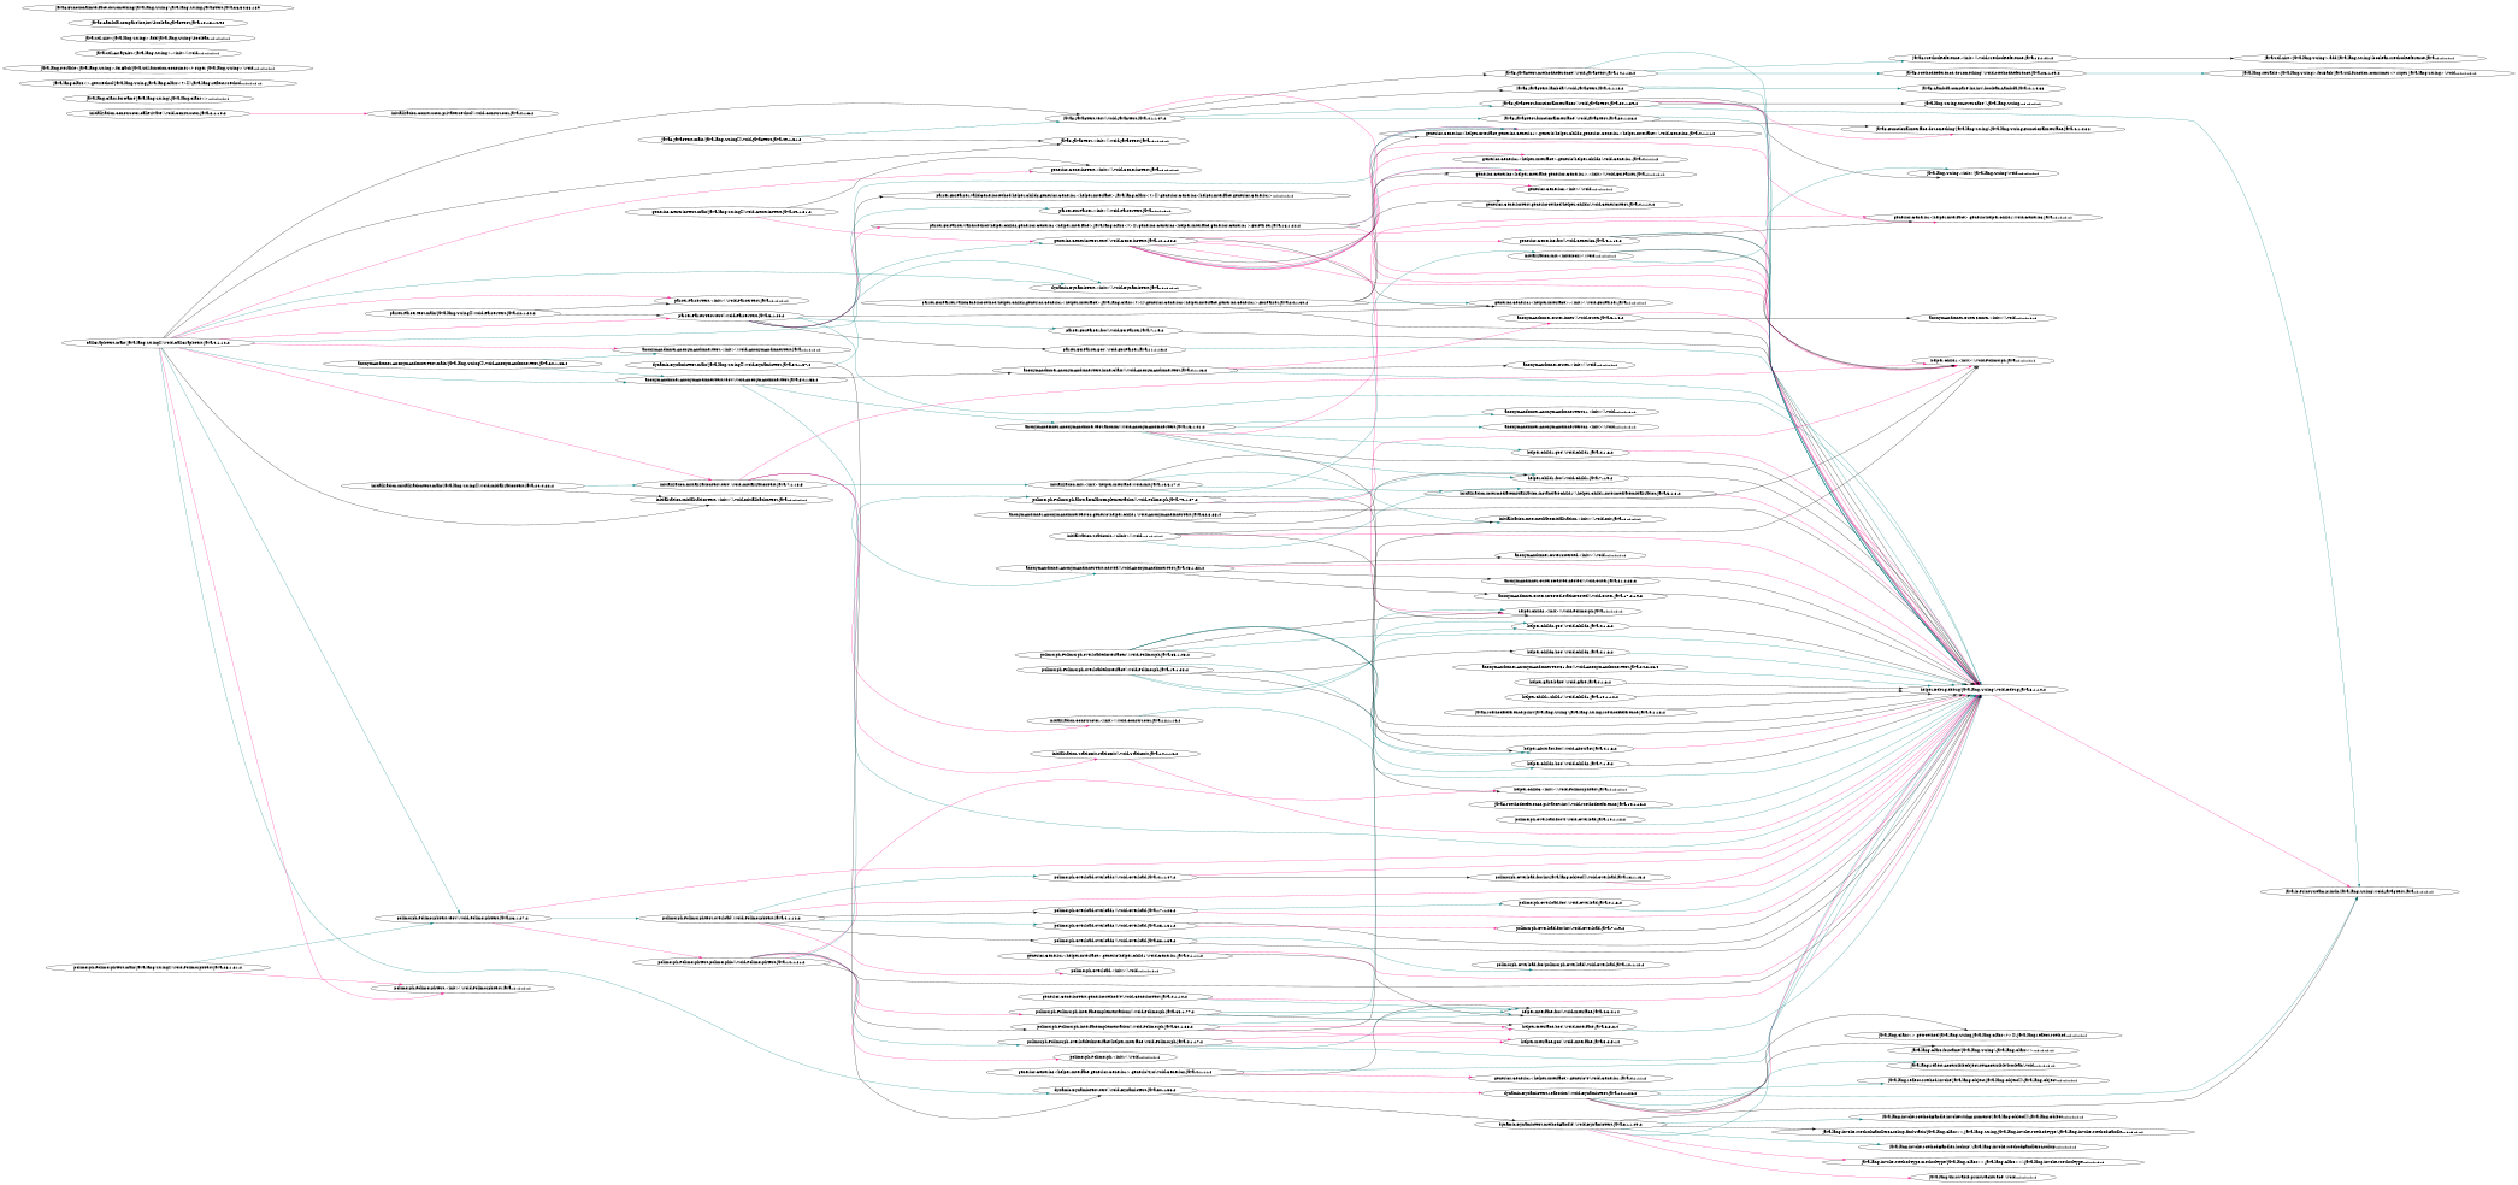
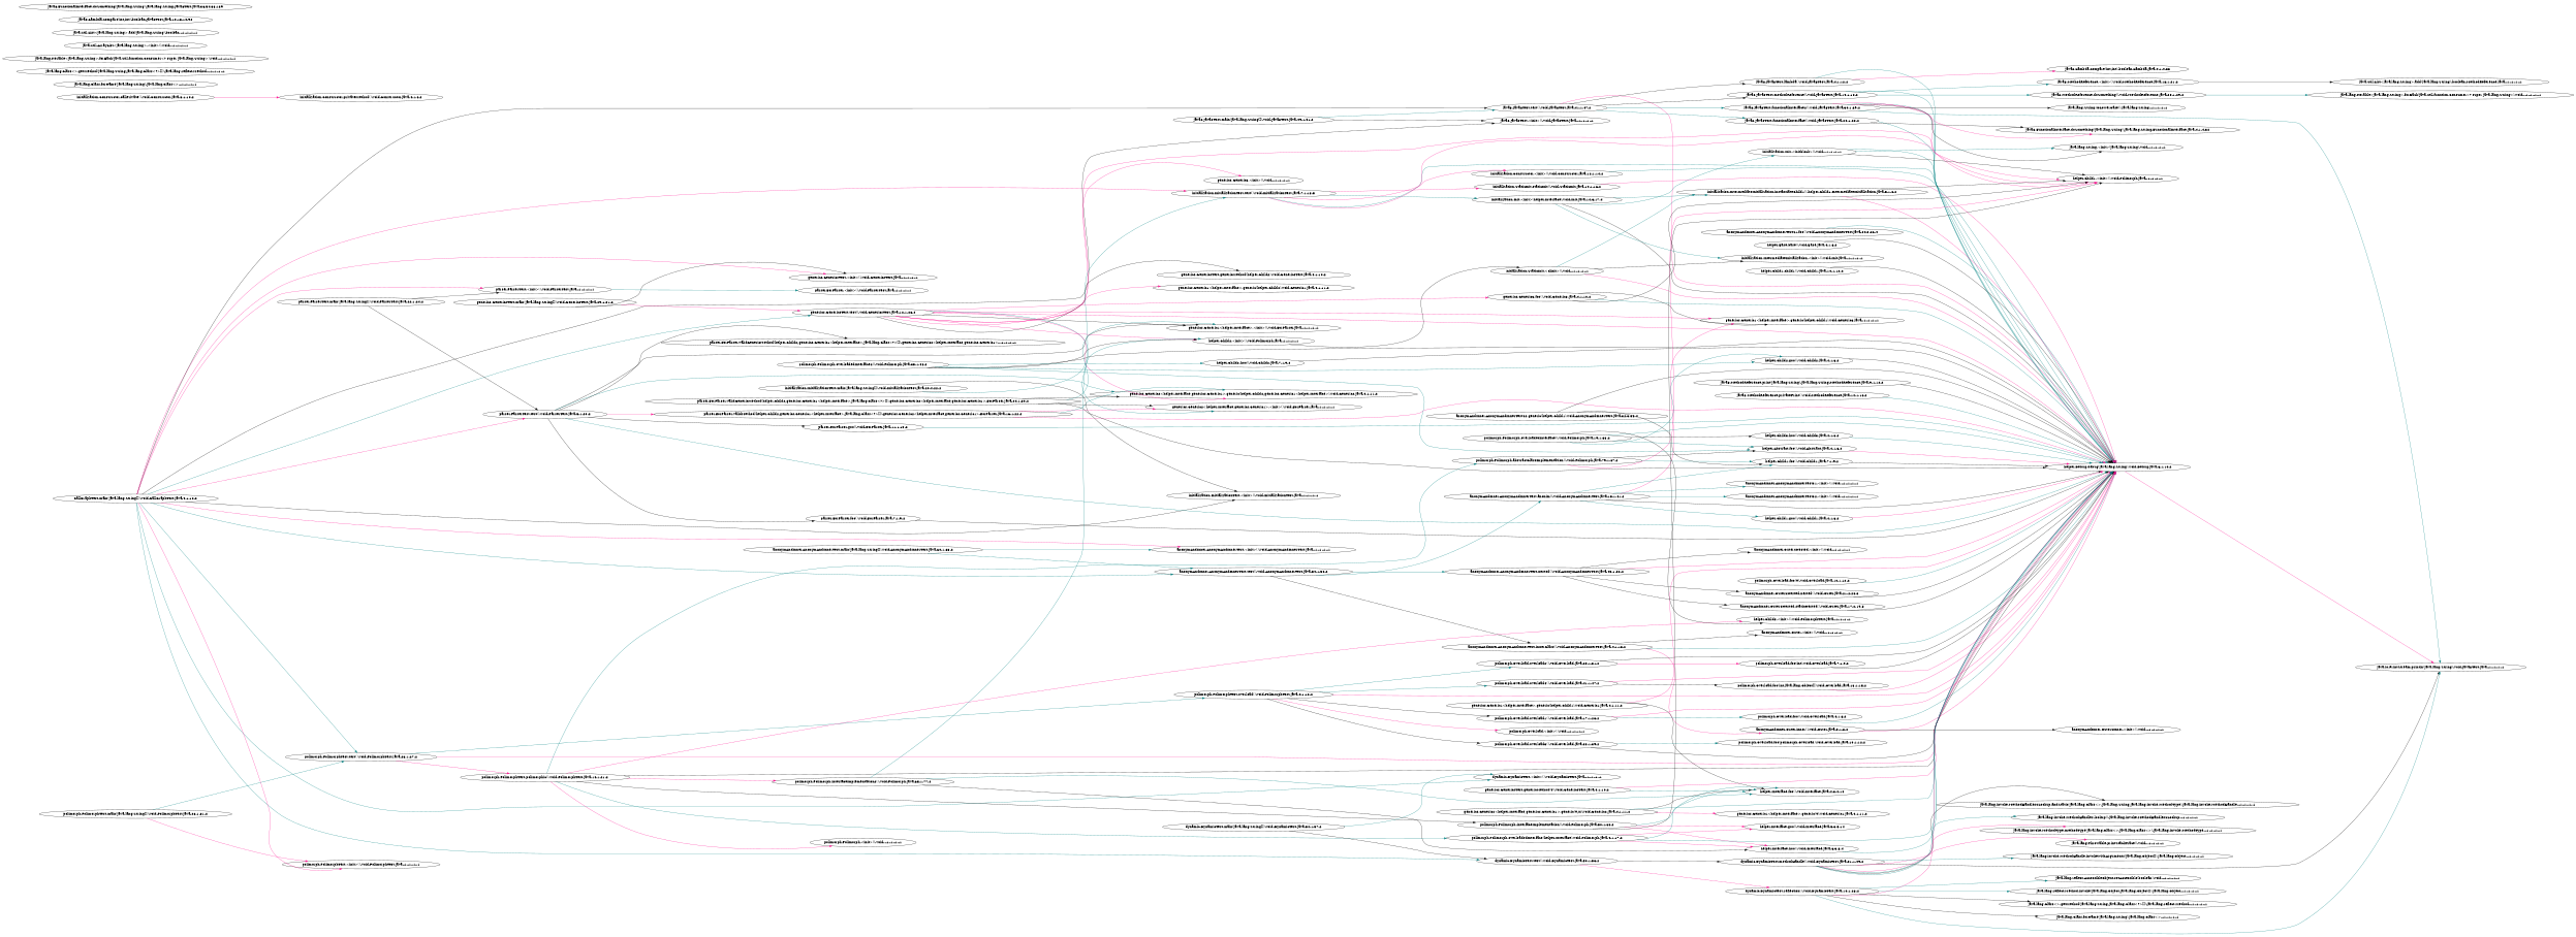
  digraph {
    rankdir=LR
    edge [color=teal]
    n1 [label="CallGraphTest.main(java.lang.String[]):void:CallGraphTest.java:4:1:12:2"]
    n2 [label="anonymAndInner.AnonymAndInnerTest.<init>():void:AnonymAndInnerTest.java:-1:-1:-1:-1"]
    n3 [label="anonymAndInner.AnonymAndInnerTest.test():void:AnonymAndInnerTest.java:54:1:58:2"]
    n4 [label="dynamic.DynamicTest.<init>():void:DynamicTest.java:-1:-1:-1:-1"]
    n5 [label="dynamic.DynamicTest.test():void:DynamicTest.java:50:1:53:2"]
    n6 [label="generics.GenericsTest.<init>():void:GenericsTest.java:-1:-1:-1:-1"]
    n7 [label="generics.GenericsTest.test():void:GenericsTest.java:12:1:28:2"]
    n8 [label="initialization.InitializationTest.<init>():void:InitializationTest.java:-1:-1:-1:-1"]
    n9 [label="initialization.InitializationTest.test():void:InitializationTest.java:7:1:18:5"]
    n10 [label="java8.Java8Test.<init>():void:Java8Test.java:-1:-1:-1:-1"]
    n11 [label="java8.Java8Test.test():void:Java8Test.java:41:1:47:2"]
    n12 [label="parser.ParserTest.<init>():void:ParserTest.java:-1:-1:-1:-1"]
    n13 [label="parser.ParserTest.test():void:ParserTest.java:5:1:20:2"]
    n14 [label="polimorph.PolimorphTest.<init>():void:PolimorphTest.java:-1:-1:-1:-1"]
    n15 [label="polimorph.PolimorphTest.test():void:PolimorphTest.java:23:1:27:2"]
    n16 [label="anonymAndInner.AnonymAndInnerTest.anonim():void:AnonymAndInnerTest.java:15:1:41:2"]
    n17 [label="anonymAndInner.AnonymAndInnerTest.innerClass():void:AnonymAndInnerTest.java:4:1:13:2"]
    n18 [label="anonymAndInner.AnonymAndInnerTest.nested():void:AnonymAndInnerTest.java:43:1:52:2"]
    n19 [label="dynamic.DynamicTest.methodHandle():void:DynamicTest.java:31:1:49:2"]
    n20 [label="dynamic.DynamicTest.reflection():void:DynamicTest.java:10:1:28:2"]
    n21 [label="helper.Debug.debug(java.lang.String):void:Debug.java:6:1:10:2"]
    n22 [label="generics.Generic1<helper.Interface>.generic(helper.Child1):void:Generic3.java:-1:-1:-1:-1"]
    n23 [label="generics.Generic1<helper.Interface>.<init>():void:ForParser.java:-1:-1:-1:-1"]
    n24 [label="generics.Generic1<helper.Interface>.generic(helper.Child2):void:Generic1.java:4:1:11:2"]
    n25 [label="generics.Generic2<helper.Interface,generics.Generic1>.<init>():void:ForParser.java:-1:-1:-1:-1"]
    n26 [label="generics.Generic2<helper.Interface,generics.Generic1>.generic(helper.Child2;generics.Generic1<helper.Interface>):void:Generic2.java:4:1:11:2"]
    n27 [label="generics.Generic3.<init>():void::-1:-1:-1:-1"]
    n28 [label="generics.Generic3.foo():void:Generic3.java:4:1:10:2"]
    n29 [label="helper.Child1.<init>():void:Polimorph.java:-1:-1:-1:-1"]
    n30 [label="generics.GenericsTest.genericMethod(helper.Child2):void:GenericsTest.java:4:1:10:2"]
    n31 [label="helper.Child2.<init>():void:Polimorph.java:-1:-1:-1:-1"]
    n32 [label="initialization.Constructor.<init>():void:Constructor.java:12:1:14:2"]
    n33 [label="initialization.Init.<init>(helper.Interface):void:Init.java:14:3:17:4"]
    n34 [label="initialization.StaticInit.staticInit():void:StaticInit.java:14:1:16:2"]
    n35 [label="java8.Java8Test.functionalInterface():void:Java8Test.java:20:1:28:2"]
    n36 [label="java8.Java8Test.functionalInterface2():void:Java8Test.java:30:1:39:2"]
    n37 [label="java8.Java8Test.lambda():void:Java8Test.java:4:1:12:2"]
    n38 [label="java8.Java8Test.methodReference():void:Java8Test.java:14:1:18:2"]
    n39 [label="parser.ForParser.<init>():void:ParserTest.java:-1:-1:-1:-1"]
    n40 [label="parser.ForParser.foo():void:ForParser.java:7:1:9:2"]
    n41 [label="parser.ForParser.goo():void:ForParser.java:11:1:13:2"]
    n42 [label="parser.ForParser.validGenericMethod(helper.Child2;generics.Generic1<helper.Interface>;java.lang.Class<?>[]):generics.Generic2<helper.Interface,generics.Generic1>::-1:-1:-1:-1"]
    n43 [label="parser.ForParser.validMethod(helper.Child2;generics.Generic1<helper.Interface>;java.lang.Class<?>[]):generics.Generic2<helper.Interface,generics.Generic1>:ForParser.java:16:1:22:2"]
    n44 [label="polimorph.PolimorphTest.overload():void:PolimorphTest.java:4:1:12:2"]
    n45 [label="polimorph.PolimorphTest.polimorphic():void:PolimorphTest.java:14:1:21:2"]
    n46 [label="anonymAndInner.AnonymAndInnerTest$2.<init>():void::-1:-1:-1:-1"]
    n47 [label="anonymAndInner.AnonymAndInnerTest$2.generic(helper.Child1):void:AnonymAndInnerTest.java:32:3:38:4"]
    n48 [label="helper.Child1.foo():void:Child1.java:7:1:9:2"]
    n49 [label="java.io.PrintStream.println(java.lang.String):void:Java8Test.java:-1:-1:-1:-1"]
    n50 [label="anonymAndInner.AnonymAndInnerTest$1.<init>():void::-1:-1:-1:-1"]
    n51 [label="anonymAndInner.AnonymAndInnerTest$1.foo():void:AnonymAndInnerTest.java:24:3:26:4"]
    n52 [label="helper.Child1.goo():void:Child1.java:4:1:6:2"]
    n53 [label="anonymAndInner.Outer.<init>():void::-1:-1:-1:-1"]
    n54 [label="anonymAndInner.Outer.inner():void:Outer.java:5:1:8:2"]
    n55 [label="anonymAndInner.Outer$Inner.<init>():void::-1:-1:-1:-1"]
    n56 [label="anonymAndInner.AnonymAndInnerTest.main(java.lang.String[]):void:AnonymAndInnerTest.java:60:1:63:2"]
    n57 [label="anonymAndInner.Outer$Nested.<init>():void::-1:-1:-1:-1"]
    n58 [label="anonymAndInner.Outer$Nested.nested():void:Outer.java:21:2:23:3"]
    n59 [label="anonymAndInner.Outer$Nested.staticNested():void:Outer.java:17:2:19:3"]
    n60 [label="java.lang.Class<>.getMethod(java.lang.String;java.lang.Class<?>[]):java.lang.reflect.Method::-1:-1:-1:-1"]
    n61 [label="dynamic.DynamicTest.main(java.lang.String[]):void:DynamicTest.java:54:1:57:2"]
    n62 [label="java.lang.Throwable.printStackTrace():void::-1:-1:-1:-1"]
    n63 [label="java.lang.invoke.MethodHandle.invokeWithArguments(java.lang.Object[]):java.lang.Object::-1:-1:-1:-1"]
    n64 [label="java.lang.invoke.MethodHandles$Lookup.findStatic(java.lang.Class<>;java.lang.String;java.lang.invoke.MethodType):java.lang.invoke.MethodHandle::-1:-1:-1:-1"]
    n65 [label="java.lang.invoke.MethodHandles.lookup():java.lang.invoke.MethodHandles$Lookup::-1:-1:-1:-1"]
    n66 [label="java.lang.invoke.MethodType.methodType(java.lang.Class<>;java.lang.Class<>):java.lang.invoke.MethodType::-1:-1:-1:-1"]
    n67 [label="java.lang.Class.forName(java.lang.String):java.lang.Class<>::-1:-1:-1:-1"]
    n68 [label="java.lang.reflect.AccessibleObject.setAccessible(boolean):void::-1:-1:-1:-1"]
    n69 [label="java.lang.reflect.Method.invoke(java.lang.Object;java.lang.Object[]):java.lang.Object::-1:-1:-1:-1"]
    n70 [label="generics.Generic1<helper.Interface>.generic(helper.Child1):void:Generic1.java:4:1:11:2"]
    n71 [label="helper.Interface.foo():void:Interface.java:4:3:4:14"]
    n72 [label="generics.Generic1<helper.Interface>.generic(T):void:Generic1.java:4:1:11:2"]
    n73 [label="generics.Generic2<helper.Interface,generics.Generic1>.generic(T;K):void:Generic2.java:4:1:11:2"]
    n74 [label="generics.GenericsTest.genericMethod(T):void:GenericsTest.java:4:1:10:2"]
    n75 [label="generics.GenericsTest.main(java.lang.String[]):void:GenericsTest.java:29:1:31:2"]
    n76 [label="helper.Abstract.foo():void:Abstract.java:4:1:6:2"]
    n77 [label="helper.Base.base():void:Base.java:4:1:6:2"]
    n78 [label="helper.Child1.child1():void:Child1.java:10:1:12:2"]
    n79 [label="helper.Child2.goo():void:Child2.java:4:1:6:2"]
    n80 [label="helper.Child2.hoo():void:Child2.java:7:1:9:2"]
    n81 [label="helper.Child3.<init>():void:PolimorphTest.java:-1:-1:-1:-1"]
    n82 [label="helper.Child3.hoo():void:Child3.java:4:1:6:2"]
    n83 [label="helper.Interface.goo():void:Interface.java:5:3:5:14"]
    n84 [label="helper.Interface.hoo():void:Interface.java:6:3:8:4"]
    n85 [label="initialization.Constructor.callPrivate():void:Constructor.java:8:1:10:2"]
    n86 [label="initialization.Constructor.privateMethod():void:Constructor.java:4:1:6:2"]
    n87 [label="initialization.Init.<initblock>():void::-1:-1:-1:-1"]
    n88 [label="initialization.IntermediateInitialization.<init>():void:Init.java:-1:-1:-1:-1"]
    n89 [label="initialization.IntermediateInitialization.instantiateChild1():helper.Child1:IntermediateInitialization.java:5:1:8:2"]
    n90 [label="java.lang.String.<init>(java.lang.String):void::-1:-1:-1:-1"]
    n91 [label="initialization.InitializationTest.main(java.lang.String[]):void:InitializationTest.java:20:4:22:2"]
    n92 [label="initialization.StaticInit.<clinit>():void::-1:-1:-1:-1"]
    n93 [label="java.lang.Class.forName(java.lang.String):java.lang.Class<>::-1:-1:-1:-1"]
    n94 [label="java.lang.Class<>.getMethod(java.lang.String;java.lang.Class<?>[]):java.lang.reflect.Method::-1:-1:-1:-1"]
    n95 [label="java.lang.Iterable<java.lang.String>.forEach(java.util.function.Consumer<? super java.lang.String>):void::-1:-1:-1:-1"]
    n96 [label="java.lang.Iterable<java.lang.String>.forEach(java.util.function.Consumer<? super java.lang.String>):void::-1:-1:-1:-1"]
    n97 [label="java.lang.String.toLowerCase():java.lang.String::-1:-1:-1:-1"]
    n98 [label="java.util.ArrayList<java.lang.String>.<init>():void::-1:-1:-1:-1"]
    n99 [label="java.util.List<java.lang.String>.add(java.lang.String):boolean::-1:-1:-1:-1"]
    n100 [label="java.util.List<java.lang.String>.add(java.lang.String):boolean:MethodReference.java:-1:-1:-1:-1"]
    n101 [label="java8.FunctionalInterface.doSomething(java.lang.String):java.lang.String:FunctionalInterface.java:4:1:4:32"]
    n102 [label="java8.Lambda.compare(int;int):boolean:Java8Test.java:10:13:10:92"]
    n103 [label="java8.FunctionalInterface.doSomething(java.lang.String):java.lang.String:Java8Test.java:36:54:36:139"]
    n104 [label="java8.Lambda.compare(int;int):boolean:Lambda.java:4:1:4:33"]
    n105 [label="java8.Java8Test.main(java.lang.String[]):void:Java8Test.java:49:1:51:2"]
    n106 [label="java8.MethodReference.<init>():void:MethodReference.java:18:1:21:2"]
    n107 [label="java8.MethodReference.doSomething():void:MethodReference.java:23:1:29:2"]
    n108 [label="java8.MethodReference.print(java.lang.String):java.lang.String:MethodReference.java:9:1:12:2"]
    n109 [label="java8.MethodReference.privatePrint():void:MethodReference.java:14:1:16:2"]
    n110 [label="parser.ForParser.validGenericMethod(helper.Child2;generics.Generic1<helper.Interface>;java.lang.Class<?>[]):generics.Generic2<helper.Interface,generics.Generic1>:ForParser.java:24:1:30:2"]
    n111 [label="parser.ParserTest.main(java.lang.String[]):void:ParserTest.java:22:1:24:2"]
    n112 [label="polimorph.Overload.<init>():void::-1:-1:-1:-1"]
    n113 [label="polimorph.Overload.foo():void:Overload.java:4:1:6:2"]
    n114 [label="polimorph.Overload.foo(int):void:Overload.java:7:1:9:2"]
    n115 [label="polimorph.Overload.foo(int;java.lang.Object[]):void:Overload.java:13:1:15:2"]
    n116 [label="polimorph.Overload.foo(T):void:Overload.java:10:1:12:2"]
    n117 [label="polimorph.Overload.foo(polimorph.Overload):void:Overload.java:10:1:12:2"]
    n118 [label="polimorph.Overload.overload1():void:Overload.java:17:1:23:2"]
    n119 [label="polimorph.Overload.overload2():void:Overload.java:25:1:31:2"]
    n120 [label="polimorph.Overload.overload3():void:Overload.java:33:1:39:2"]
    n121 [label="polimorph.Overload.overload4():void:Overload.java:41:1:47:2"]
    n122 [label="polimorph.Polimorph.<init>():void::-1:-1:-1:-1"]
    n123 [label="polimorph.Polimorph.abstractClassImplementation():void:Polimorph.java:79:1:87:2"]
    n124 [label="polimorph.Polimorph.interfaceImplementation():void:Polimorph.java:50:1:63:2"]
    n125 [label="polimorph.Polimorph.interfaceImplementation2():void:Polimorph.java:65:1:77:2"]
    n126 [label="polimorph.Polimorph.overloadedInterface():void:Polimorph.java:19:1:33:2"]
    n127 [label="polimorph.Polimorph.overloadedInterface(helper.Interface):void:Polimorph.java:4:1:17:2"]
    n128 [label="polimorph.Polimorph.overloadedInterface2():void:Polimorph.java:35:1:48:2"]
    n129 [label="polimorph.PolimorphTest.main(java.lang.String[]):void:PolimorphTest.java:28:1:31:2"]
    n1 -> n2 [color=deeppink]
    n1 -> n3
    n1 -> n4
    n1 -> n5
    n1 -> n6 [color=deeppink]
    n1 -> n7
    n1 -> n8 [color=black]
    n1 -> n9 [color=deeppink]
    n1 -> n10 [color=black]
    n1 -> n11 [color=black]
    n1 -> n12 [color=deeppink]
    n1 -> n13 [color=deeppink]
    n1 -> n14 [color=deeppink]
    n1 -> n15
    n3 -> n16
    n3 -> n17 [color=black]
    n3 -> n18
    n5 -> n19 [color=black]
    n5 -> n20 [color=deeppink]
    n7 -> n21 [color=deeppink]
    n7 -> n22 [color=deeppink]
    n7 -> n23 [color=black]
    n7 -> n24 [color=deeppink]
    n7 -> n25
    n7 -> n26 [color=deeppink]
    n7 -> n27 [color=deeppink]
    n7 -> n28 [color=deeppink]
    n7 -> n29 [color=deeppink]
    n7 -> n30 [color=black]
    n7 -> n31 [color=deeppink]
    n9 -> n21
    n9 -> n29 [color=deeppink]
    n9 -> n32 [color=deeppink]
    n9 -> n33
    n9 -> n34 [color=deeppink]
    n11 -> n21 [color=deeppink]
    n11 -> n35
    n11 -> n36
    n11 -> n37 [color=black]
    n11 -> n38 [color=black]
    n13 -> n21
    n13 -> n23 [color=black]
    n13 -> n26
-   n13 -> n39
-   n13 -> n40
+   n12 -> n39
+   n13 -> n40 [color=black]
    n13 -> n41 [color=black]
    n13 -> n42 [color=black]
    n13 -> n43 [color=deeppink]
    n15 -> n21 [color=deeppink]
    n15 -> n44
    n15 -> n45 [color=deeppink]
    n16 -> n21 [color=black]
    n16 -> n22 [color=deeppink]
    n16 -> n46
    n16 -> n48
    n16 -> n50
    n16 -> n52
    n17 -> n21
    n17 -> n53 [color=black]
    n17 -> n54 [color=deeppink]
    n18 -> n21 [color=deeppink]
    n18 -> n57 [color=black]
    n18 -> n58 [color=black]
    n18 -> n59 [color=black]
    n19 -> n21
    n19 -> n49 [color=black]
    n19 -> n62 [color=deeppink]
    n19 -> n63
    n19 -> n64 [color=black]
    n19 -> n65
    n19 -> n66 [color=deeppink]
    n20 -> n21 [color=deeppink]
    n20 -> n49
    n20 -> n60 [color=black]
    n20 -> n67 [color=black]
    n20 -> n68
    n20 -> n69
    n21 -> n49 [color=deeppink]
    n28 -> n21
    n28 -> n22 [color=black]
    n28 -> n29 [color=black]
    n32 -> n21
    n33 -> n21 [color=black]
    n33 -> n87
    n33 -> n88
    n33 -> n89
    n34 -> n21 [color=deeppink]
    n35 -> n21
    n35 -> n101 [color=black]
    n36 -> n21
    n36 -> n29 [color=deeppink]
    n36 -> n49
    n36 -> n90 [color=black]
    n36 -> n97 [color=black]
    n36 -> n101 [color=deeppink]
    n37 -> n21
-   n37 -> n104
+   n37 -> n104 [color=deeppink]
    n38 -> n21
    n38 -> n106
    n38 -> n107
    n40 -> n21 [color=black]
    n41 -> n21
    n43 -> n21 [color=deeppink]
    n43 -> n25 [color=deeppink]
    n43 -> n26
    n44 -> n21 [color=deeppink]
    n44 -> n112 [color=deeppink]
    n44 -> n118 [color=black]
    n44 -> n119
    n44 -> n120 [color=black]
    n44 -> n121
    n45 -> n21 [color=black]
    n45 -> n81 [color=deeppink]
    n45 -> n122 [color=deeppink]
    n45 -> n123
    n45 -> n124 [color=black]
    n45 -> n125 [color=deeppink]
    n45 -> n127
    n47 -> n21 [color=black]
    n47 -> n48 [color=black]
    n48 -> n21 [color=black]
    n51 -> n21
    n52 -> n21 [color=deeppink]
    n54 -> n21 [color=deeppink]
    n54 -> n55 [color=black]
    n56 -> n2
    n56 -> n3
    n58 -> n21 [color=black]
    n59 -> n21 [color=black]
    n61 -> n4
    n61 -> n5 [color=black]
    n70 -> n21 [color=deeppink]
    n70 -> n71 [color=black]
    n73 -> n21
    n73 -> n71 [color=black]
    n73 -> n72 [color=deeppink]
    n74 -> n21 [color=deeppink]
    n74 -> n71
    n75 -> n6 [color=black]
    n75 -> n7 [color=deeppink]
    n76 -> n21 [color=deeppink]
    n77 -> n21 [color=black]
    n78 -> n21 [color=black]
    n79 -> n21 [color=black]
    n80 -> n21 [color=black]
    n82 -> n21
    n84 -> n21
    n85 -> n86 [color=deeppink]
    n87 -> n21
    n87 -> n29 [color=black]
    n87 -> n90
    n89 -> n21 [color=deeppink]
    n89 -> n29 [color=black]
    n91 -> n8 [color=black]
    n91 -> n9
    n92 -> n21 [color=deeppink]
-   n92 -> n31 [color=black]
+   n31 -> n92 [color=black]
    n92 -> n88 [color=black]
    n92 -> n89
    n105 -> n10 [color=black]
    n105 -> n11
    n106 -> n100 [color=black]
    n107 -> n96
    n108 -> n21 [color=black]
    n109 -> n21
    n110 -> n21 [color=black]
    n110 -> n23
    n110 -> n25 [color=black]
    n110 -> n26 [color=black]
    n111 -> n12 [color=black]
    n111 -> n13 [color=black]
    n113 -> n21
    n114 -> n21 [color=black]
    n115 -> n21 [color=deeppink]
    n116 -> n21
    n118 -> n21 [color=deeppink]
    n118 -> n113
    n119 -> n21 [color=black]
    n119 -> n114 [color=deeppink]
    n120 -> n21 [color=black]
    n120 -> n117
    n121 -> n21 [color=deeppink]
    n121 -> n115 [color=black]
    n123 -> n29 [color=deeppink]
    n123 -> n48
    n123 -> n76 [color=black]
    n124 -> n29 [color=black]
    n124 -> n71
    n124 -> n83 [color=deeppink]
    n124 -> n84 [color=deeppink]
    n125 -> n31
    n125 -> n71
    n125 -> n84 [color=black]
    n126 -> n21
    n126 -> n76
    n126 -> n79
    n126 -> n81 [color=black]
    n126 -> n82 [color=black]
    n127 -> n21
    n127 -> n71
    n127 -> n83 [color=deeppink]
    n127 -> n84 [color=deeppink]
    n128 -> n21 [color=black]
    n128 -> n31 [color=black]
    n128 -> n76
    n128 -> n79
    n128 -> n80
    n129 -> n14 [color=deeppink]
    n129 -> n15
  }
